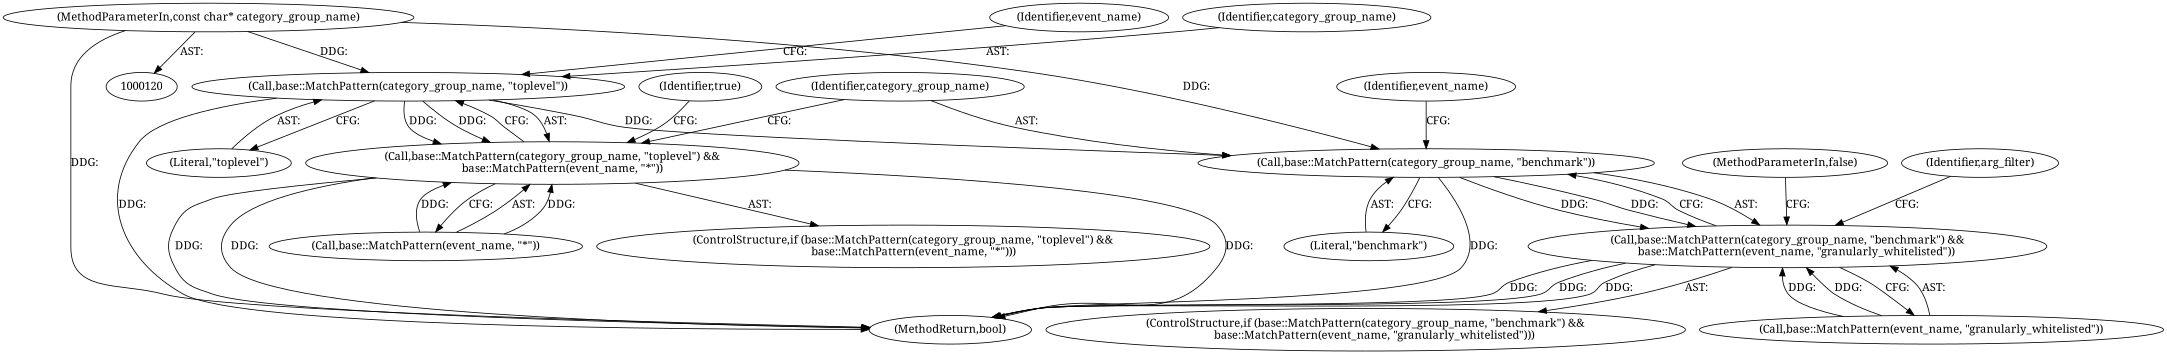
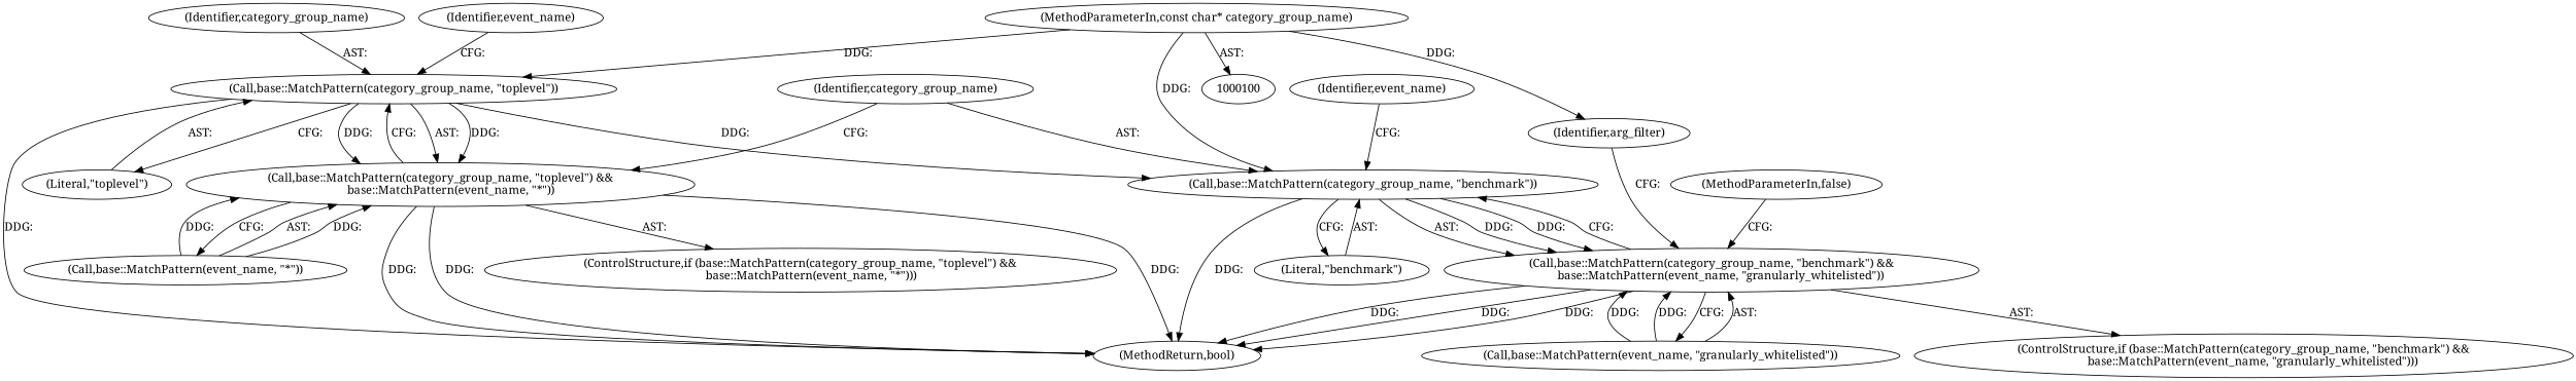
  digraph {
    fontname="Noto Serif"
    node [fontname="Noto Serif"]
    edge [fontname="Noto Serif"]
    n1 [label="(MethodParameterIn,const char* category_group_name)"]
    n2 [label="(Call,base::MatchPattern(category_group_name, \"toplevel\"))"]
    n3 [label="(Call,base::MatchPattern(category_group_name, \"benchmark\"))"]
    n4 [label="(MethodReturn,bool)"]
-   1000100 [label=1000120]
+   1000100
    n6 [label="(Call,base::MatchPattern(category_group_name, \"toplevel\") &&\n       base::MatchPattern(event_name, \"*\"))"]
    n7 [label="(Literal,\"toplevel\")"]
    n8 [label="(Call,base::MatchPattern(category_group_name, \"benchmark\") &&\n      base::MatchPattern(event_name, \"granularly_whitelisted\"))"]
    n9 [label="(Literal,\"benchmark\")"]
    n10 [label="(Call,base::MatchPattern(event_name, \"*\"))"]
    n11 [label="(ControlStructure,if (base::MatchPattern(category_group_name, \"toplevel\") &&\n       base::MatchPattern(event_name, \"*\")))"]
    n12 [label="(ControlStructure,if (base::MatchPattern(category_group_name, \"benchmark\") &&\n      base::MatchPattern(event_name, \"granularly_whitelisted\")))"]
    n13 [label="(Call,base::MatchPattern(event_name, \"granularly_whitelisted\"))"]
    n14 [label="(Identifier,category_group_name)"]
-   n15 [label="(Identifier,true)"]
    n16 [label="(MethodParameterIn,false)"]
    n17 [label="(Identifier,arg_filter)"]
    n18 [label="(Identifier,event_name)"]
    n19 [label="(Identifier,event_name)"]
    n20 [label="(Identifier,category_group_name)"]
    n1 -> n2 [label="DDG: "]
    n1 -> n3 [label="DDG: "]
-   n1 -> n4 [label="DDG: "]
+   n1 -> n17 [label="DDG: "]
    n1 -> 1000100 [label="AST: "]
    n2 -> n3 [label="DDG: "]
    n2 -> n4 [label="DDG: "]
    n2 -> n6 [label="AST: "]
    n2 -> n6 [label="DDG: "]
    n2 -> n6 [label="DDG: "]
    n2 -> n7 [label="CFG: "]
    n3 -> n4 [label="DDG: "]
    n3 -> n8 [label="AST: "]
    n3 -> n8 [label="DDG: "]
    n3 -> n8 [label="DDG: "]
    n3 -> n9 [label="CFG: "]
    n6 -> n2 [label="CFG: "]
    n6 -> n4 [label="DDG: "]
    n6 -> n4 [label="DDG: "]
    n6 -> n4 [label="DDG: "]
    n6 -> n10 [label="CFG: "]
    n6 -> n11 [label="AST: "]
    n7 -> n2 [label="AST: "]
    n8 -> n3 [label="CFG: "]
    n8 -> n4 [label="DDG: "]
    n8 -> n4 [label="DDG: "]
    n8 -> n4 [label="DDG: "]
    n8 -> n12 [label="AST: "]
    n8 -> n13 [label="CFG: "]
    n9 -> n3 [label="AST: "]
    n10 -> n6 [label="AST: "]
    n10 -> n6 [label="DDG: "]
    n10 -> n6 [label="DDG: "]
    n13 -> n8 [label="AST: "]
    n13 -> n8 [label="DDG: "]
    n13 -> n8 [label="DDG: "]
    n14 -> n2 [label="AST: "]
-   n15 -> n6 [label="CFG: "]
    n16 -> n8 [label="CFG: "]
    n17 -> n8 [label="CFG: "]
    n18 -> n2 [label="CFG: "]
    n19 -> n3 [label="CFG: "]
    n20 -> n3 [label="AST: "]
    n20 -> n6 [label="CFG: "]
  }
